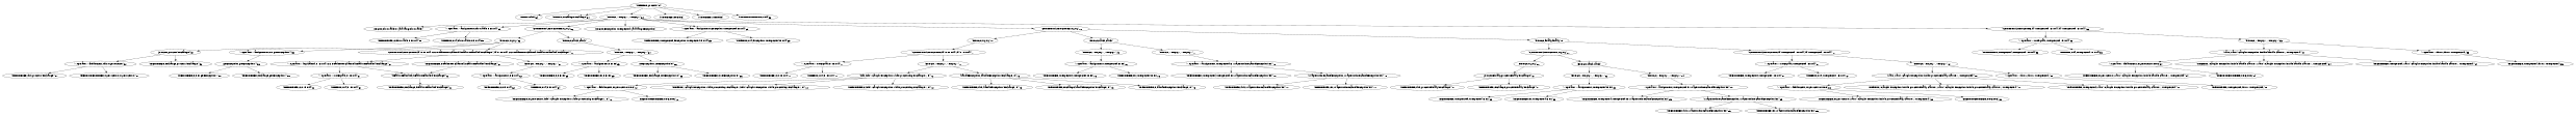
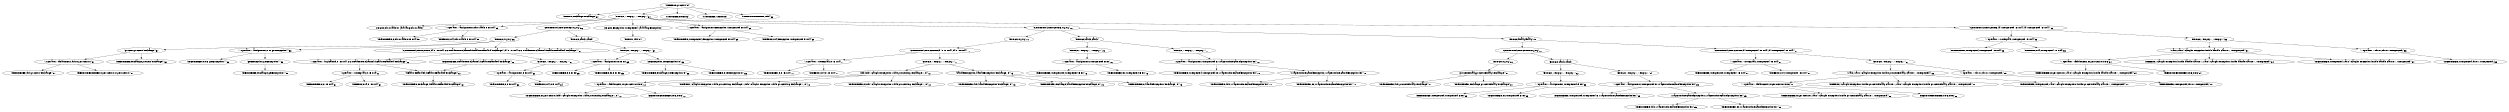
  digraph {
    n1 [label=<(METHOD,process)<SUB>54</SUB>>]
    n2 [label=<(PARAM,this)<SUB>54</SUB>>]
    n3 [label=<(PARAM,Exchange exchange)<SUB>54</SUB>>]
    n4 [label=<(BLOCK,&lt;empty&gt;,&lt;empty&gt;)<SUB>54</SUB>>]
    n5 [label=<(MODIFIER,PUBLIC)>]
    n6 [label=<(MODIFIER,VIRTUAL)>]
    n7 [label=<(METHOD_RETURN,void)<SUB>53</SUB>>]
    n8 [label=<(LOCAL,Throwable e: java.lang.Throwable)>]
    n9 [label=<(&lt;operator&gt;.assignment,Throwable e = null)<SUB>55</SUB>>]
    n10 [label=<(CONTROL_STRUCTURE,try,try)<SUB>56</SUB>>]
    n11 [label=<(LOCAL,Exception unexpected: java.lang.Exception)>]
    n12 [label=<(&lt;operator&gt;.assignment,Exception unexpected = null)<SUB>69</SUB>>]
    n13 [label=<(CONTROL_STRUCTURE,try,try)<SUB>70</SUB>>]
    n14 [label=<(CONTROL_STRUCTURE,if (unexpected != null),if (unexpected != null))<SUB>93</SUB>>]
    n15 [label=<(IDENTIFIER,e,Throwable e = null)<SUB>55</SUB>>]
    n16 [label=<(LITERAL,null,Throwable e = null)<SUB>55</SUB>>]
    n17 [label=<(BLOCK,try,try)<SUB>56</SUB>>]
    n18 [label=<(BLOCK,catch,catch)>]
    n19 [label=<(IDENTIFIER,unexpected,Exception unexpected = null)<SUB>69</SUB>>]
    n20 [label=<(LITERAL,null,Exception unexpected = null)<SUB>69</SUB>>]
    n21 [label=<(BLOCK,try,try)<SUB>70</SUB>>]
    n22 [label=<(BLOCK,catch,catch)>]
    n23 [label=<(BLOCK,finally,finally)<SUB>79</SUB>>]
    n24 [label=<(&lt;operator&gt;.notEquals,unexpected != null)<SUB>93</SUB>>]
    n25 [label=<(BLOCK,&lt;empty&gt;,&lt;empty&gt;)<SUB>93</SUB>>]
    n26 [label=<(process,process(exchange))<SUB>57</SUB>>]
    n27 [label=<(&lt;operator&gt;.assignment,e = getException())<SUB>58</SUB>>]
    n28 [label=<(CONTROL_STRUCTURE,if (e != null &amp;&amp; DeadLetterChannel.isFailureHandled(exchange)),if (e != null &amp;&amp; DeadLetterChannel.isFailureHandled(exchange)))<SUB>61</SUB>>]
    n29 [label=<(BLOCK,&lt;empty&gt;,&lt;empty&gt;)<SUB>64</SUB>>]
    n30 [label=<(&lt;operator&gt;.fieldAccess,this.tryProcessor)<SUB>57</SUB>>]
    n31 [label=<(IDENTIFIER,exchange,process(exchange))<SUB>52</SUB>>]
    n32 [label=<(IDENTIFIER,e,e = getException())<SUB>58</SUB>>]
    n33 [label=<(getException,getException())<SUB>58</SUB>>]
    n34 [label=<(&lt;operator&gt;.logicalAnd,e != null &amp;&amp; DeadLetterChannel.isFailureHandled(exchange))<SUB>61</SUB>>]
    n35 [label=<(BLOCK,&lt;empty&gt;,&lt;empty&gt;)<SUB>61</SUB>>]
    n36 [label=<(IDENTIFIER,this,process(exchange))<SUB>57</SUB>>]
    n37 [label=<(FIELD_IDENTIFIER,tryProcessor,tryProcessor)<SUB>57</SUB>>]
    n38 [label=<(IDENTIFIER,exchange,getException())<SUB>58</SUB>>]
    n39 [label=<(&lt;operator&gt;.notEquals,e != null)<SUB>61</SUB>>]
    n40 [label=<(isFailureHandled,isFailureHandled(exchange))<SUB>61</SUB>>]
    n41 [label=<(&lt;operator&gt;.assignment,e = null)<SUB>62</SUB>>]
    n42 [label=<(IDENTIFIER,e,e != null)<SUB>61</SUB>>]
    n43 [label=<(LITERAL,null,e != null)<SUB>61</SUB>>]
    n44 [label=<(IDENTIFIER,exchange,isFailureHandled(exchange))<SUB>61</SUB>>]
    n45 [label=<(IDENTIFIER,DeadLetterChannel,isFailureHandled(exchange))<SUB>61</SUB>>]
    n46 [label=<(IDENTIFIER,e,e = null)<SUB>62</SUB>>]
    n47 [label=<(LITERAL,null,e = null)<SUB>64</SUB>>]
    n48 [label=<(&lt;operator&gt;.assignment,e = ex)<SUB>65</SUB>>]
    n49 [label=<(setException,setException(e))<SUB>66</SUB>>]
    n50 [label=<(IDENTIFIER,e,e = ex)<SUB>65</SUB>>]
    n51 [label=<(IDENTIFIER,ex,e = ex)<SUB>65</SUB>>]
    n52 [label=<(IDENTIFIER,exchange,setException(e))<SUB>66</SUB>>]
    n53 [label=<(IDENTIFIER,e,setException(e))<SUB>66</SUB>>]
    n54 [label=<(CONTROL_STRUCTURE,if (e != null),if (e != null))<SUB>71</SUB>>]
    n55 [label=<(BLOCK,&lt;empty&gt;,&lt;empty&gt;)<SUB>75</SUB>>]
    n56 [label=<(BLOCK,&lt;empty&gt;,&lt;empty&gt;)<SUB>77</SUB>>]
    n57 [label=<(CONTROL_STRUCTURE,try,try)<SUB>80</SUB>>]
    n58 [label=<(CONTROL_STRUCTURE,if (unexpected != null),if (unexpected != null))<SUB>87</SUB>>]
    n59 [label=<(&lt;operator&gt;.notEquals,e != null)<SUB>71</SUB>>]
    n60 [label=<(BLOCK,&lt;empty&gt;,&lt;empty&gt;)<SUB>71</SUB>>]
    n61 [label=<(IDENTIFIER,e,e != null)<SUB>71</SUB>>]
    n62 [label=<(LITERAL,null,e != null)<SUB>71</SUB>>]
    n63 [label=<(info,info(&quot;Caught exception while processing exchange.&quot;, e))<SUB>72</SUB>>]
    n64 [label=<(handleException,handleException(exchange, e))<SUB>73</SUB>>]
    n65 [label=<(&lt;operator&gt;.fieldAccess,TryProcessor.LOG)<SUB>72</SUB>>]
    n66 [label=<(LITERAL,&quot;Caught exception while processing exchange.&quot;,info(&quot;Caught exception while processing exchange.&quot;, e))<SUB>72</SUB>>]
    n67 [label=<(IDENTIFIER,e,info(&quot;Caught exception while processing exchange.&quot;, e))<SUB>72</SUB>>]
    n68 [label=<(IDENTIFIER,this,handleException(exchange, e))<SUB>73</SUB>>]
    n69 [label=<(IDENTIFIER,exchange,handleException(exchange, e))<SUB>73</SUB>>]
    n70 [label=<(IDENTIFIER,e,handleException(exchange, e))<SUB>73</SUB>>]
    n71 [label=<(IDENTIFIER,TryProcessor,info(&quot;Caught exception while processing exchange.&quot;, e))<SUB>72</SUB>>]
    n72 [label=<(FIELD_IDENTIFIER,LOG,LOG)<SUB>72</SUB>>]
    n73 [label=<(&lt;operator&gt;.assignment,unexpected = ex)<SUB>76</SUB>>]
    n74 [label=<(&lt;operator&gt;.assignment,unexpected = wrapRuntimeCamelException(ex))<SUB>78</SUB>>]
    n75 [label=<(IDENTIFIER,unexpected,unexpected = ex)<SUB>76</SUB>>]
    n76 [label=<(IDENTIFIER,ex,unexpected = ex)<SUB>76</SUB>>]
    n77 [label=<(IDENTIFIER,unexpected,unexpected = wrapRuntimeCamelException(ex))<SUB>78</SUB>>]
    n78 [label=<(wrapRuntimeCamelException,wrapRuntimeCamelException(ex))<SUB>78</SUB>>]
    n79 [label=<(IDENTIFIER,this,wrapRuntimeCamelException(ex))<SUB>78</SUB>>]
    n80 [label=<(IDENTIFIER,ex,wrapRuntimeCamelException(ex))<SUB>78</SUB>>]
    n81 [label=<(BLOCK,try,try)<SUB>80</SUB>>]
    n82 [label=<(BLOCK,catch,catch)>]
    n83 [label=<(&lt;operator&gt;.notEquals,unexpected != null)<SUB>87</SUB>>]
    n84 [label=<(BLOCK,&lt;empty&gt;,&lt;empty&gt;)<SUB>87</SUB>>]
    n85 [label=<(processFinally,processFinally(exchange))<SUB>81</SUB>>]
    n86 [label=<(BLOCK,&lt;empty&gt;,&lt;empty&gt;)<SUB>82</SUB>>]
    n87 [label=<(BLOCK,&lt;empty&gt;,&lt;empty&gt;)<SUB>84</SUB>>]
    n88 [label=<(IDENTIFIER,this,processFinally(exchange))<SUB>81</SUB>>]
    n89 [label=<(IDENTIFIER,exchange,processFinally(exchange))<SUB>81</SUB>>]
    n90 [label=<(&lt;operator&gt;.assignment,unexpected = ex)<SUB>83</SUB>>]
    n91 [label=<(&lt;operator&gt;.assignment,unexpected = wrapRuntimeCamelException(ex))<SUB>85</SUB>>]
    n92 [label=<(IDENTIFIER,unexpected,unexpected = ex)<SUB>83</SUB>>]
    n93 [label=<(IDENTIFIER,ex,unexpected = ex)<SUB>83</SUB>>]
    n94 [label=<(IDENTIFIER,unexpected,unexpected = wrapRuntimeCamelException(ex))<SUB>85</SUB>>]
    n95 [label=<(wrapRuntimeCamelException,wrapRuntimeCamelException(ex))<SUB>85</SUB>>]
    n96 [label=<(IDENTIFIER,this,wrapRuntimeCamelException(ex))<SUB>85</SUB>>]
    n97 [label=<(IDENTIFIER,ex,wrapRuntimeCamelException(ex))<SUB>85</SUB>>]
    n98 [label=<(IDENTIFIER,unexpected,unexpected != null)<SUB>87</SUB>>]
    n99 [label=<(LITERAL,null,unexpected != null)<SUB>87</SUB>>]
    n100 [label=<(warn,warn(&quot;Caught exception inside processFinally clause.&quot;, unexpected))<SUB>88</SUB>>]
    n101 [label=<(&lt;operator&gt;.throw,throw unexpected;)<SUB>89</SUB>>]
    n102 [label=<(&lt;operator&gt;.fieldAccess,TryProcessor.LOG)<SUB>88</SUB>>]
    n103 [label=<(LITERAL,&quot;Caught exception inside processFinally clause.&quot;,warn(&quot;Caught exception inside processFinally clause.&quot;, unexpected))<SUB>88</SUB>>]
    n104 [label=<(IDENTIFIER,unexpected,warn(&quot;Caught exception inside processFinally clause.&quot;, unexpected))<SUB>88</SUB>>]
    n105 [label=<(IDENTIFIER,unexpected,throw unexpected;)<SUB>89</SUB>>]
    n106 [label=<(IDENTIFIER,TryProcessor,warn(&quot;Caught exception inside processFinally clause.&quot;, unexpected))<SUB>88</SUB>>]
    n107 [label=<(FIELD_IDENTIFIER,LOG,LOG)<SUB>88</SUB>>]
    n108 [label=<(IDENTIFIER,unexpected,unexpected != null)<SUB>93</SUB>>]
    n109 [label=<(LITERAL,null,unexpected != null)<SUB>93</SUB>>]
    n110 [label=<(warn,warn(&quot;Caught exception inside handle clause.&quot;, unexpected))<SUB>94</SUB>>]
    n111 [label=<(&lt;operator&gt;.throw,throw unexpected;)<SUB>95</SUB>>]
    n112 [label=<(&lt;operator&gt;.fieldAccess,TryProcessor.LOG)<SUB>94</SUB>>]
    n113 [label=<(LITERAL,&quot;Caught exception inside handle clause.&quot;,warn(&quot;Caught exception inside handle clause.&quot;, unexpected))<SUB>94</SUB>>]
    n114 [label=<(IDENTIFIER,unexpected,warn(&quot;Caught exception inside handle clause.&quot;, unexpected))<SUB>94</SUB>>]
    n115 [label=<(IDENTIFIER,unexpected,throw unexpected;)<SUB>95</SUB>>]
    n116 [label=<(IDENTIFIER,TryProcessor,warn(&quot;Caught exception inside handle clause.&quot;, unexpected))<SUB>94</SUB>>]
    n117 [label=<(FIELD_IDENTIFIER,LOG,LOG)<SUB>94</SUB>>]
-   n1 -> n2
+   n11 -> n2
    n1 -> n3
    n1 -> n4
    n1 -> n5
    n1 -> n6
    n1 -> n7
    n4 -> n8
    n4 -> n9
    n4 -> n10
    n4 -> n11
    n4 -> n12
    n4 -> n13
    n4 -> n14
    n9 -> n15
    n9 -> n16
    n10 -> n17
    n10 -> n18
    n12 -> n19
    n12 -> n20
    n13 -> n21
    n13 -> n22
    n13 -> n23
    n14 -> n24
    n14 -> n25
    n17 -> n26
    n17 -> n27
    n17 -> n28
    n18 -> n29
    n21 -> n54
    n22 -> n55
    n22 -> n56
    n23 -> n57
    n23 -> n58
    n24 -> n108
    n24 -> n109
    n25 -> n110
    n25 -> n111
    n26 -> n30
    n26 -> n31
-   n33 -> n32
+   n27 -> n32
    n27 -> n33
    n28 -> n34
    n28 -> n35
    n29 -> n48
    n29 -> n49
    n30 -> n36
    n30 -> n37
    n33 -> n38
    n34 -> n39
    n34 -> n40
    n35 -> n41
    n39 -> n42
    n39 -> n43
    n40 -> n44
    n41 -> n46
    n41 -> n47
    n45 -> n40
    n48 -> n50
    n48 -> n51
    n49 -> n52
    n49 -> n53
    n54 -> n59
    n54 -> n60
    n55 -> n73
    n56 -> n74
    n57 -> n81
    n57 -> n82
    n58 -> n83
    n58 -> n84
    n59 -> n61
    n59 -> n62
    n60 -> n63
    n60 -> n64
    n63 -> n65
    n63 -> n66
    n63 -> n67
    n64 -> n68
    n64 -> n69
    n64 -> n70
    n65 -> n71
    n65 -> n72
    n73 -> n75
    n73 -> n76
    n74 -> n77
    n74 -> n78
    n78 -> n79
    n78 -> n80
    n81 -> n85
    n82 -> n86
    n82 -> n87
    n83 -> n98
    n83 -> n99
    n84 -> n100
    n84 -> n101
    n85 -> n88
    n85 -> n89
    n86 -> n90
    n87 -> n91
    n90 -> n92
    n90 -> n93
    n91 -> n94
    n91 -> n95
    n95 -> n96
    n95 -> n97
    n100 -> n102
    n100 -> n103
    n100 -> n104
    n101 -> n105
    n102 -> n106
    n102 -> n107
    n110 -> n112
    n110 -> n113
    n110 -> n114
    n111 -> n115
    n112 -> n116
    n112 -> n117
  }
